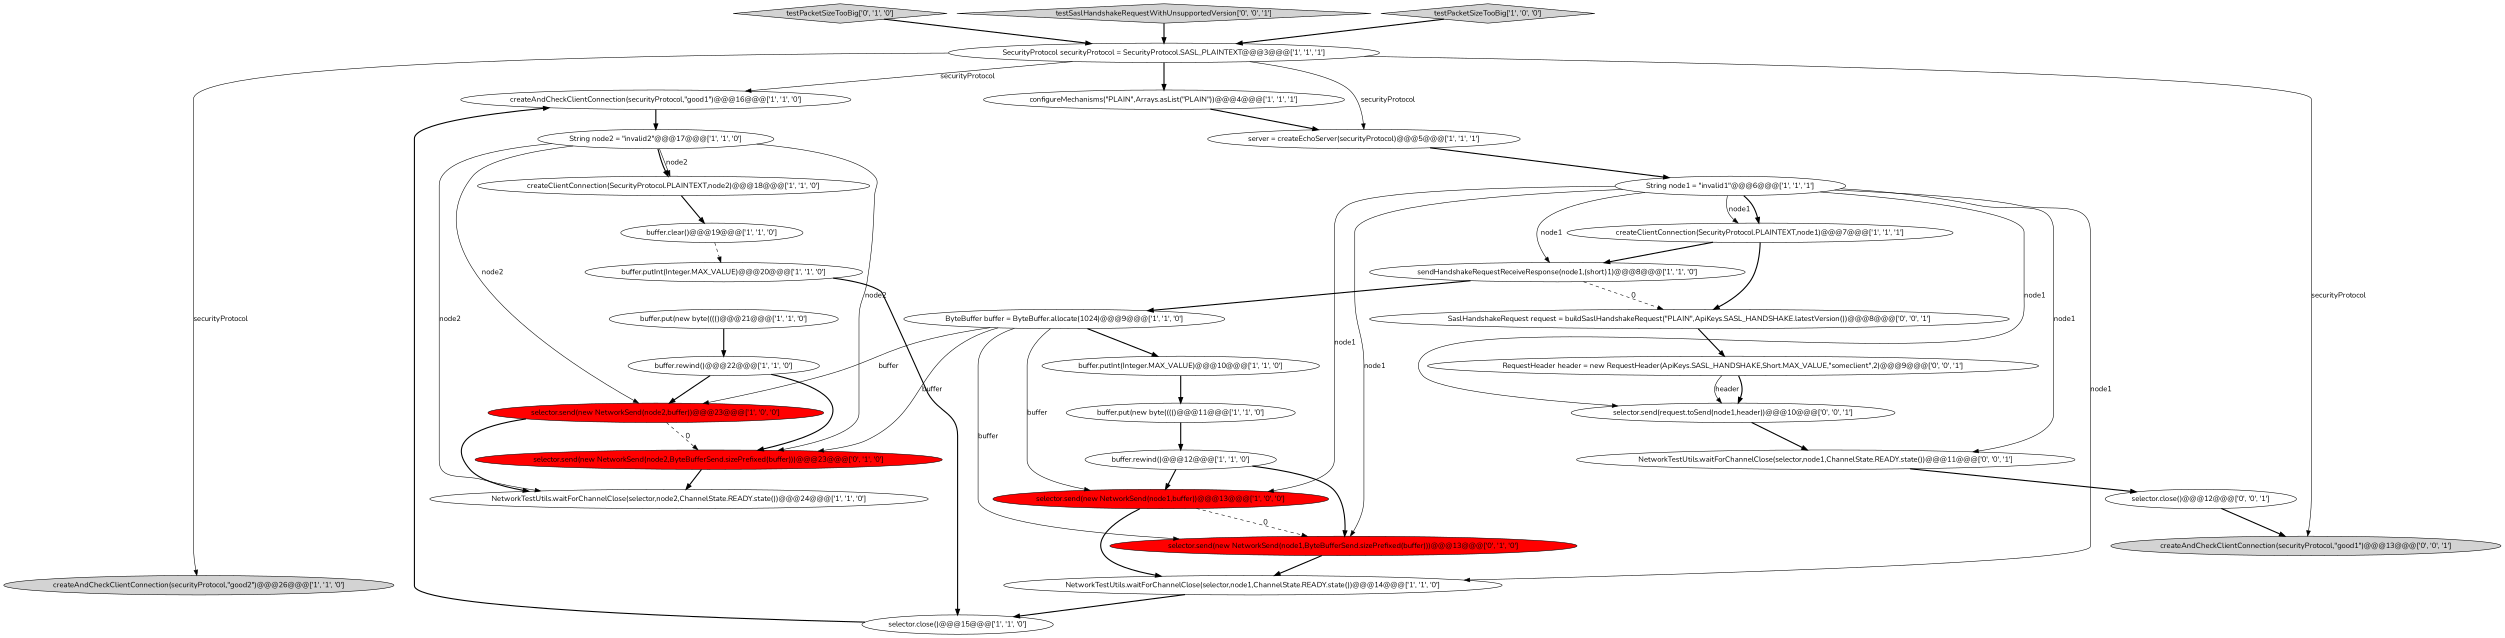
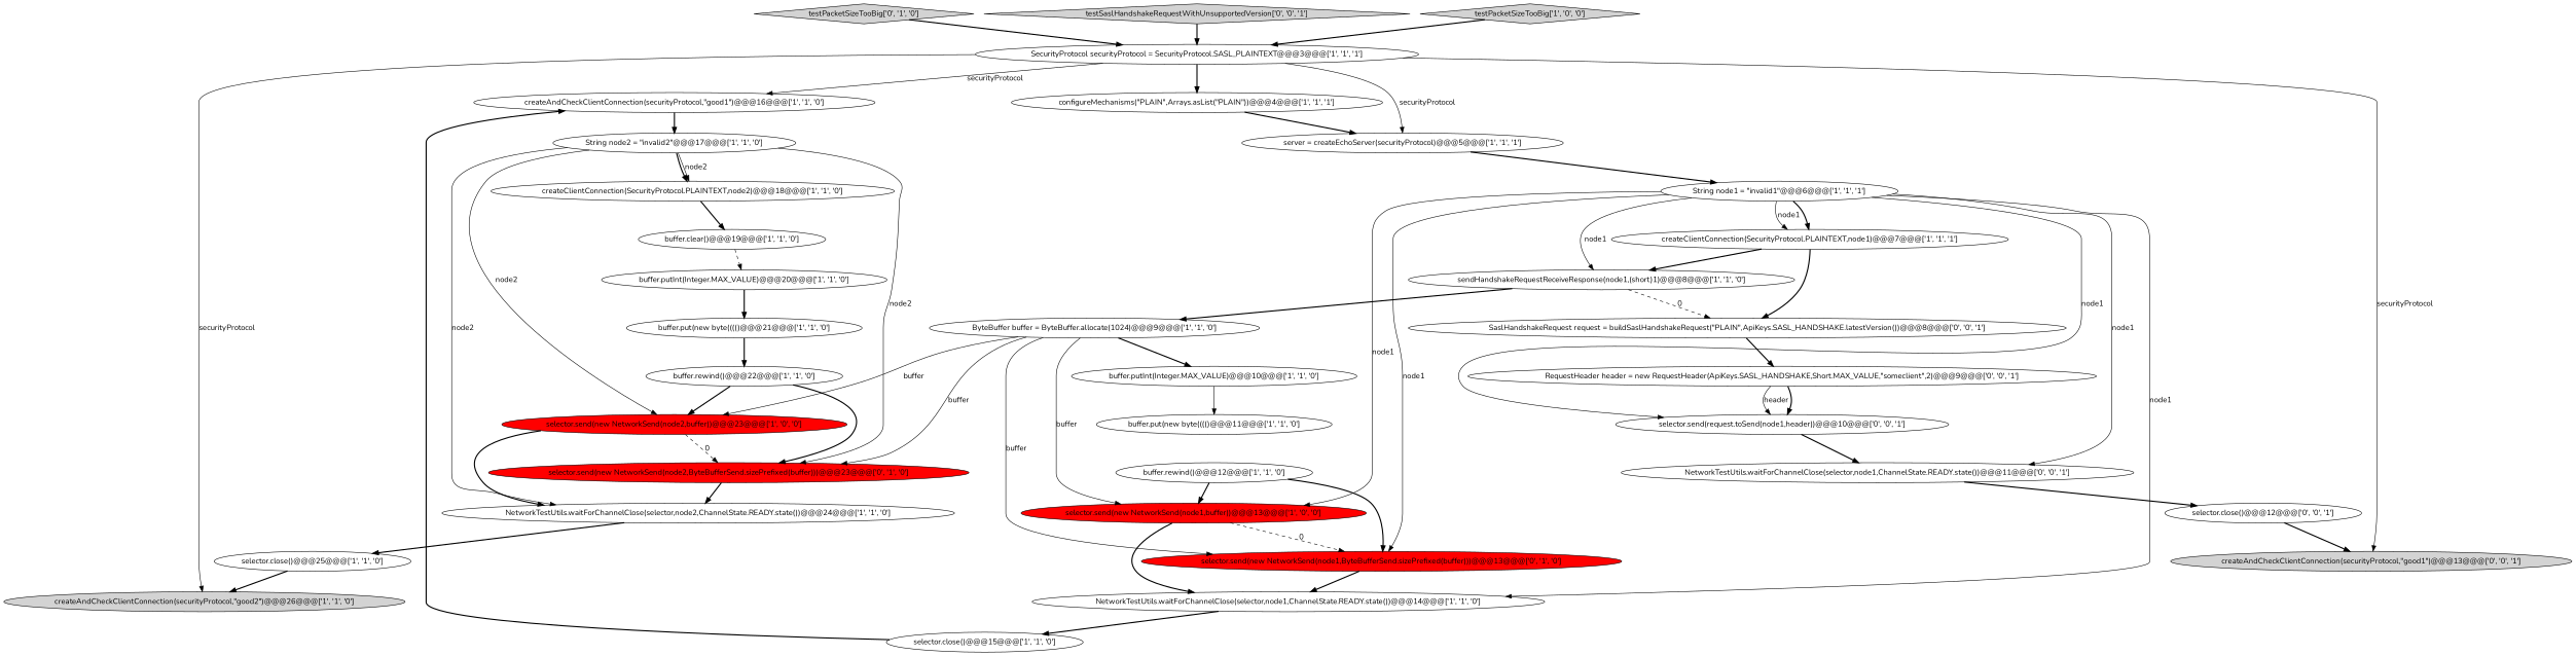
  digraph {
    fontname=Nunito
    node [fillcolor=white fontname=Nunito shape=ellipse style=filled]
    edge [fontname=Nunito style=bold]
    n1 [label="buffer.put(new byte(((()@@@21@@@['1', '1', '0']"]
    n2 [label="buffer.rewind()@@@22@@@['1', '1', '0']"]
    n3 [fillcolor=red label="selector.send(new NetworkSend(node2,ByteBufferSend.sizePrefixed(buffer)))@@@23@@@['0', '1', '0']"]
    n4 [fillcolor=red label="selector.send(new NetworkSend(node2,buffer))@@@23@@@['1', '0', '0']"]
    n5 [label="NetworkTestUtils.waitForChannelClose(selector,node1,ChannelState.READY.state())@@@11@@@['0', '0', '1']"]
    n6 [label="selector.close()@@@12@@@['0', '0', '1']"]
    n7 [fillcolor=lightgray label="createAndCheckClientConnection(securityProtocol,\"good1\")@@@13@@@['0', '0', '1']"]
    n8 [label="NetworkTestUtils.waitForChannelClose(selector,node2,ChannelState.READY.state())@@@24@@@['1', '1', '0']"]
+   n9 [label="selector.close()@@@25@@@['1', '1', '0']"]
    n10 [fillcolor=lightgray label="createAndCheckClientConnection(securityProtocol,\"good2\")@@@26@@@['1', '1', '0']"]
    n11 [label="String node1 = \"invalid1\"@@@6@@@['1', '1', '1']"]
    n12 [fillcolor=red label="selector.send(new NetworkSend(node1,buffer))@@@13@@@['1', '0', '0']"]
    n13 [label="selector.send(request.toSend(node1,header))@@@10@@@['0', '0', '1']"]
    n14 [label="sendHandshakeRequestReceiveResponse(node1,(short)1)@@@8@@@['1', '1', '0']"]
    n15 [label="NetworkTestUtils.waitForChannelClose(selector,node1,ChannelState.READY.state())@@@14@@@['1', '1', '0']"]
    n16 [label="createClientConnection(SecurityProtocol.PLAINTEXT,node1)@@@7@@@['1', '1', '1']"]
    n17 [fillcolor=red label="selector.send(new NetworkSend(node1,ByteBufferSend.sizePrefixed(buffer)))@@@13@@@['0', '1', '0']"]
    n18 [label="ByteBuffer buffer = ByteBuffer.allocate(1024)@@@9@@@['1', '1', '0']"]
    n19 [label="SaslHandshakeRequest request = buildSaslHandshakeRequest(\"PLAIN\",ApiKeys.SASL_HANDSHAKE.latestVersion())@@@8@@@['0', '0', '1']"]
    n20 [label="selector.close()@@@15@@@['1', '1', '0']"]
    n21 [fillcolor=lightgray label="testPacketSizeTooBig['0', '1', '0']" shape=diamond]
    n22 [label="SecurityProtocol securityProtocol = SecurityProtocol.SASL_PLAINTEXT@@@3@@@['1', '1', '1']"]
    n23 [label="createAndCheckClientConnection(securityProtocol,\"good1\")@@@16@@@['1', '1', '0']"]
    n24 [label="server = createEchoServer(securityProtocol)@@@5@@@['1', '1', '1']"]
    n25 [label="configureMechanisms(\"PLAIN\",Arrays.asList(\"PLAIN\"))@@@4@@@['1', '1', '1']"]
    n26 [label="String node2 = \"invalid2\"@@@17@@@['1', '1', '0']"]
    n27 [label="buffer.rewind()@@@12@@@['1', '1', '0']"]
    n28 [label="buffer.put(new byte(((()@@@11@@@['1', '1', '0']"]
    n29 [label="createClientConnection(SecurityProtocol.PLAINTEXT,node2)@@@18@@@['1', '1', '0']"]
    n30 [label="buffer.putInt(Integer.MAX_VALUE)@@@10@@@['1', '1', '0']"]
    n31 [label="RequestHeader header = new RequestHeader(ApiKeys.SASL_HANDSHAKE,Short.MAX_VALUE,\"someclient\",2)@@@9@@@['0', '0', '1']"]
    n32 [fillcolor=lightgray label="testSaslHandshakeRequestWithUnsupportedVersion['0', '0', '1']" shape=diamond]
    n33 [label="buffer.clear()@@@19@@@['1', '1', '0']"]
    n34 [label="buffer.putInt(Integer.MAX_VALUE)@@@20@@@['1', '1', '0']"]
    n35 [fillcolor=lightgray label="testPacketSizeTooBig['1', '0', '0']" shape=diamond]
    n1 -> n2
    n2 -> n3
    n2 -> n4
    n3 -> n8
    n4 -> n3 [label=0 style=dashed]
    n4 -> n8
    n5 -> n6
    n6 -> n7
+   n8 -> n9
+   n9 -> n10
    n11 -> n5 [label=node1 style=solid]
    n11 -> n12 [label=node1 style=solid]
    n11 -> n13 [label=node1 style=solid]
    n11 -> n14 [label=node1 style=solid]
    n11 -> n15 [label=node1 style=solid]
    n11 -> n16
    n11 -> n16 [label=node1 style=solid]
    n11 -> n17 [label=node1 style=solid]
    n12 -> n15
    n12 -> n17 [label=0 style=dashed]
    n13 -> n5
    n14 -> n18
    n14 -> n19 [label=0 style=dashed]
    n15 -> n20
    n16 -> n14
    n16 -> n19
    n17 -> n15
    n18 -> n3 [label=buffer style=solid]
    n18 -> n4 [label=buffer style=solid]
    n18 -> n12 [label=buffer style=solid]
    n18 -> n17 [label=buffer style=solid]
    n18 -> n30
    n19 -> n31
    n20 -> n23
    n21 -> n22
    n22 -> n7 [label=securityProtocol style=solid]
    n22 -> n10 [label=securityProtocol style=solid]
    n22 -> n23 [label=securityProtocol style=solid]
    n22 -> n24 [label=securityProtocol style=solid]
    n22 -> n25
    n23 -> n26
    n24 -> n11
    n25 -> n24
    n26 -> n3 [label=node2 style=solid]
    n26 -> n4 [label=node2 style=solid]
    n26 -> n8 [label=node2 style=solid]
    n26 -> n29
    n26 -> n29 [label=node2 style=solid]
    n27 -> n12
    n27 -> n17
-   n28 -> n27
    n29 -> n33
-   n30 -> n28
+   n30 -> n28 [style=solid]
    n31 -> n13
    n31 -> n13 [label=header style=solid]
    n32 -> n22
    n33 -> n34 [style=dashed]
-   n34 -> n20
+   n34 -> n1
    n35 -> n22
  }
